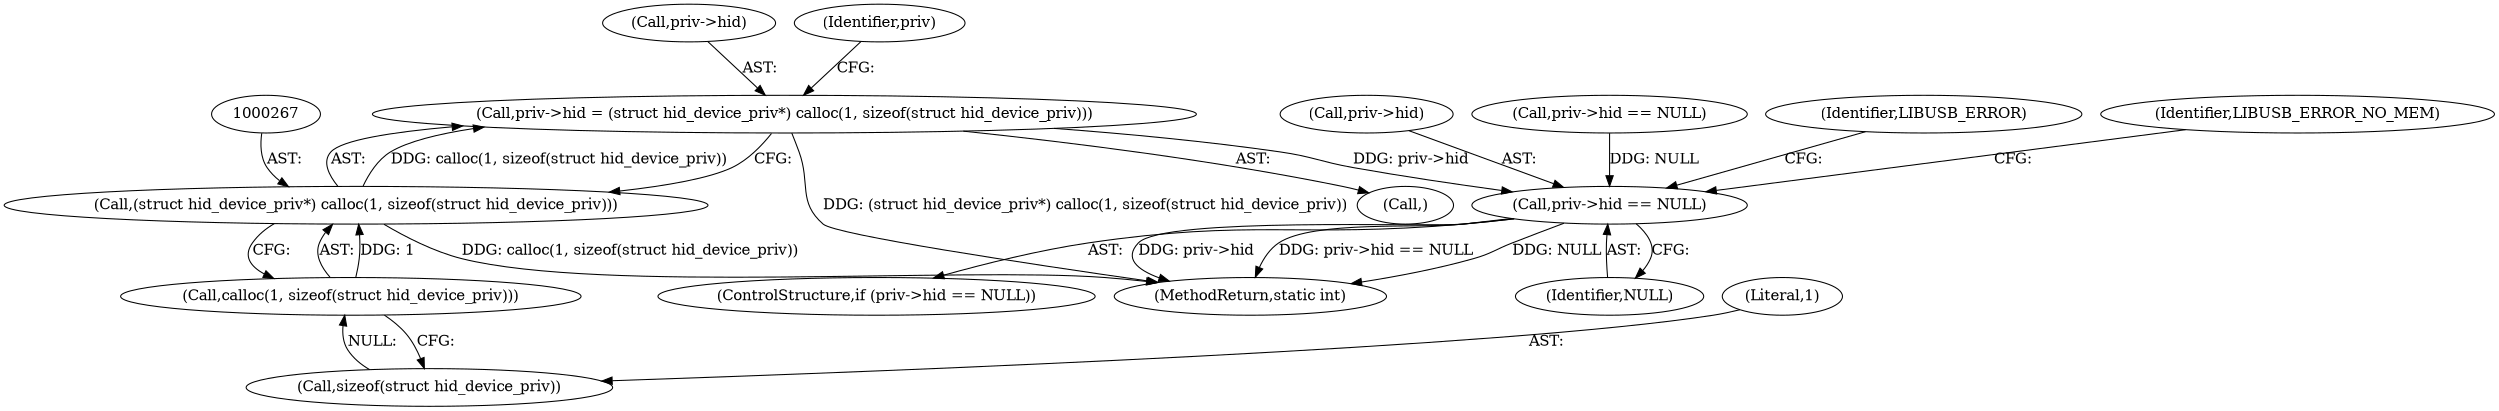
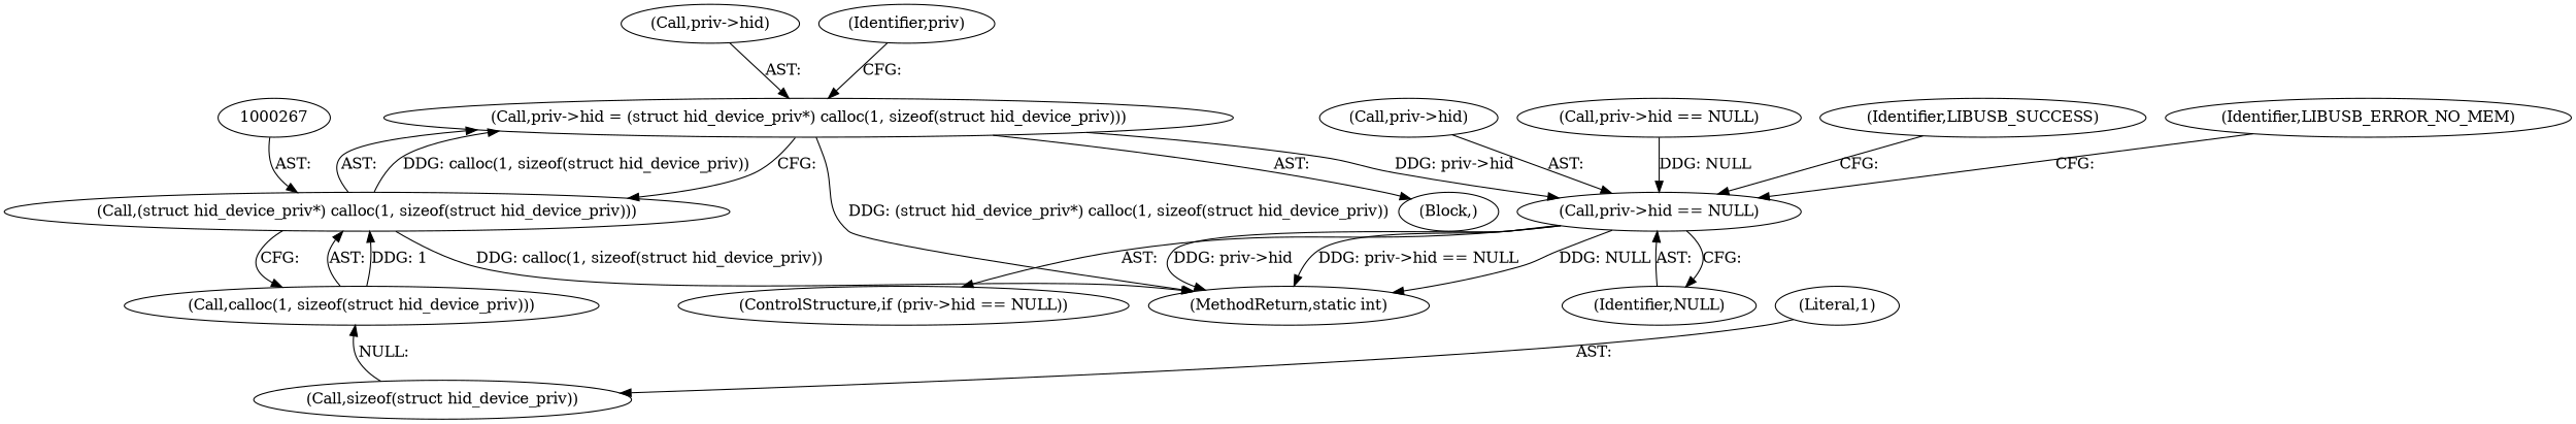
  digraph {
    n1 [label="(Call,priv->hid = (struct hid_device_priv*) calloc(1, sizeof(struct hid_device_priv)))"]
    n2 [label="(Call,(struct hid_device_priv*) calloc(1, sizeof(struct hid_device_priv)))"]
    n3 [label="(Call,priv->hid == NULL)"]
    n4 [label="(MethodReturn,static int)"]
-   n5 [label="(Call,)"]
+   n5 [label="(Block,)"]
    n6 [label="(Call,calloc(1, sizeof(struct hid_device_priv)))"]
    n7 [label="(Identifier,NULL)"]
    n8 [label="(ControlStructure,if (priv->hid == NULL))"]
    n9 [label="(Call,sizeof(struct hid_device_priv))"]
    n10 [label="(Call,priv->hid)"]
    n11 [label="(Call,priv->hid == NULL)"]
-   n12 [label="(Identifier,LIBUSB_ERROR)"]
+   n12 [label="(Identifier,LIBUSB_SUCCESS)"]
    n13 [label="(Identifier,LIBUSB_ERROR_NO_MEM)"]
    n14 [label="(Literal,1)"]
    n15 [label="(Call,priv->hid)"]
    n16 [label="(Identifier,priv)"]
    1000267
    n1 -> n2 [label="CFG: "]
    n1 -> n3 [label="DDG: priv->hid"]
    n1 -> n4 [label="DDG: (struct hid_device_priv*) calloc(1, sizeof(struct hid_device_priv))"]
    n1 -> n5 [label="AST: "]
    n2 -> n1 [label="AST: "]
    n2 -> n1 [label="DDG: calloc(1, sizeof(struct hid_device_priv))"]
    n2 -> n4 [label="DDG: calloc(1, sizeof(struct hid_device_priv))"]
    n2 -> n6 [label="CFG: "]
    n3 -> n4 [label="DDG: priv->hid"]
    n3 -> n4 [label="DDG: priv->hid == NULL"]
    n3 -> n4 [label="DDG: NULL"]
    n3 -> n7 [label="CFG: "]
    n3 -> n8 [label="AST: "]
    n6 -> n2 [label="AST: "]
    n6 -> n2 [label="DDG: 1"]
-   n6 -> n9 [label="CFG: "]
    n7 -> n3 [label="AST: "]
    n9 -> n6 [label="NULL: "]
    n10 -> n3 [label="AST: "]
    n11 -> n3 [label="DDG: NULL"]
    n12 -> n3 [label="CFG: "]
    n13 -> n3 [label="CFG: "]
    n14 -> n9 [label="AST: "]
    n15 -> n1 [label="AST: "]
    n16 -> n1 [label="CFG: "]
    1000267 -> n2 [label="AST: "]
  }
